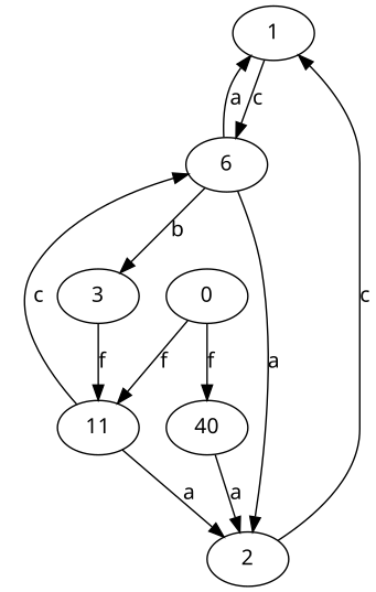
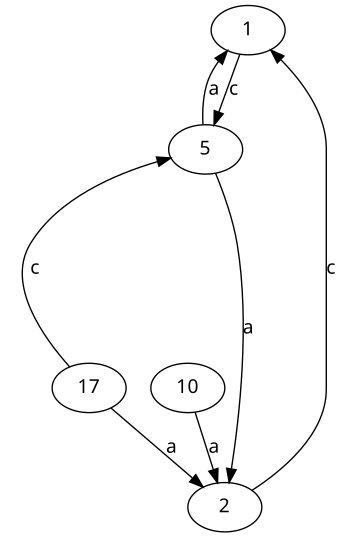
  strict digraph {
    fontname="Noto Sans"
    node [fontname="Noto Sans"]
    edge [fontname="Noto Sans"]
    1
-   5 [label=6]
+   5
    2
-   3
-   11
-   0
-   10 [label=40]
+   11 [label=17]
+   10
    1 -> 5 [label=c]
    5 -> 1 [label=a]
    5 -> 2 [label=a]
-   5 -> 3 [label=b]
    2 -> 1 [label=c]
-   3 -> 11 [label=f]
    11 -> 5 [label=c]
    11 -> 2 [label=a]
-   0 -> 11 [label=f]
-   0 -> 10 [label=f]
    10 -> 2 [label=a]
  }
